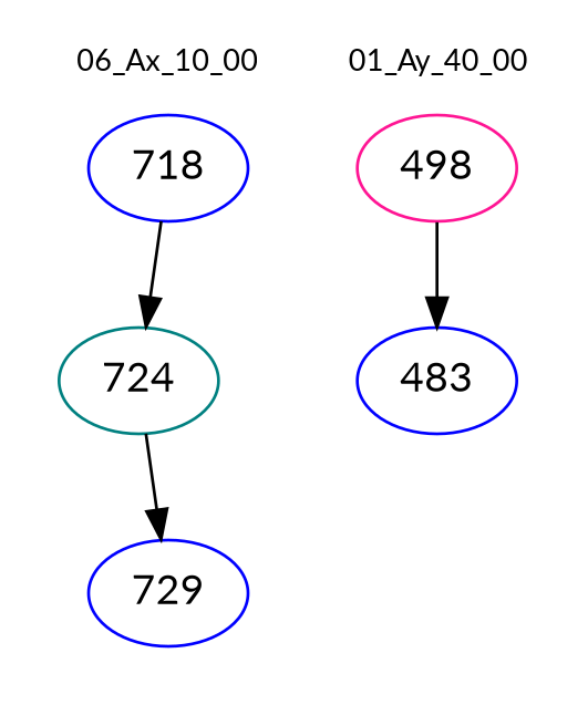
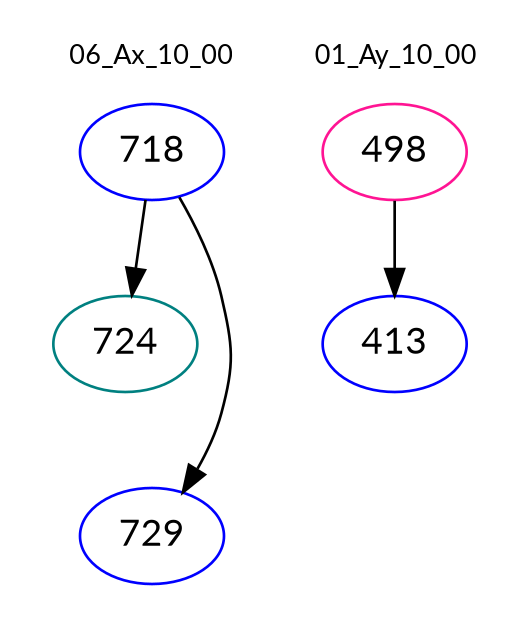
  digraph {
    fontname=Lato
    node [color=blue fontname=Lato]
    edge [color=black fontname=Lato]
    n1 [label=718]
    n2 [color=teal label=724]
    n3 [label=729]
    n4 [color=deeppink label=498]
-   n5 [label=483]
+   n5 [label=413]
    subgraph cluster_1 {
      color=white
      fontsize=10
      label="06_Ax_10_00"
      n1
      n2
      n3
    }
    subgraph cluster_2 {
      color=white
      fontsize=10
-     label="01_Ay_40_00"
+     label="01_Ay_10_00"
      n4
      n5
    }
    n1 -> n2
-   n2 -> n3
+   n1 -> n3
    n4 -> n5
  }
